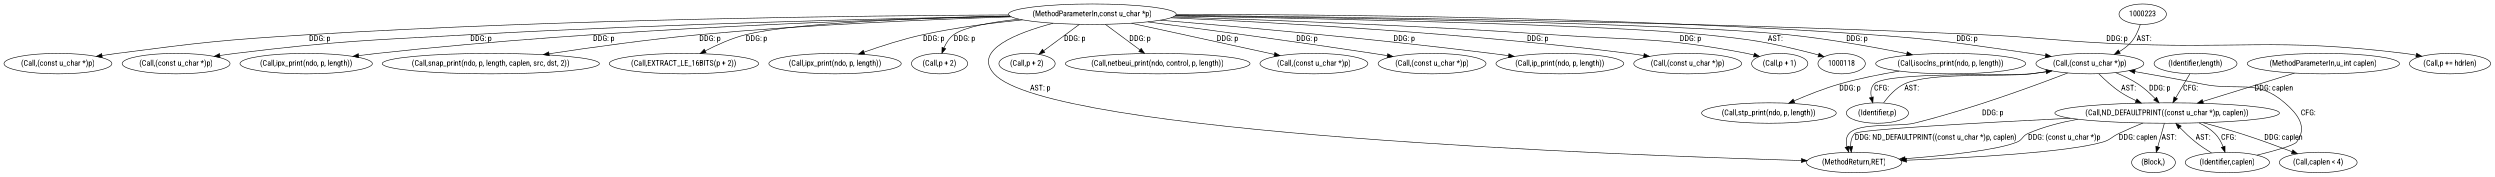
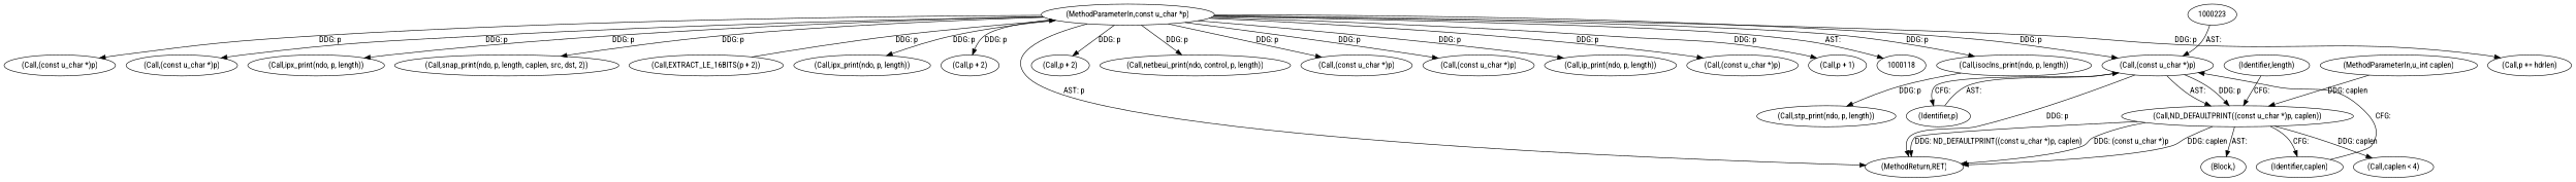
  digraph {
    fontname="Roboto Condensed"
    node [fontname="Roboto Condensed"]
    edge [fontname="Roboto Condensed"]
    n1 [label="(Call,(const u_char *)p)"]
    n2 [label="(Call,ND_DEFAULTPRINT((const u_char *)p, caplen))"]
    n3 [label="(MethodReturn,RET)"]
    n4 [label="(Identifier,p)"]
    n5 [label="(Block,)"]
    n6 [label="(Identifier,caplen)"]
    n7 [label="(Call,caplen < 4)"]
    n8 [label="(MethodParameterIn,const u_char *p)"]
    n9 [label="(Call,p += hdrlen)"]
    n10 [label="(Call,(const u_char *)p)"]
    n11 [label="(Call,(const u_char *)p)"]
    n12 [label="(Call,ipx_print(ndo, p, length))"]
    n13 [label="(Call,snap_print(ndo, p, length, caplen, src, dst, 2))"]
    n14 [label="(Call,EXTRACT_LE_16BITS(p + 2))"]
    n15 [label="(Call,ipx_print(ndo, p, length))"]
    n16 [label="(Call,isoclns_print(ndo, p, length))"]
    n17 [label="(Call,p + 2)"]
    n18 [label="(Call,p + 2)"]
    n19 [label="(Call,netbeui_print(ndo, control, p, length))"]
    n20 [label="(Call,(const u_char *)p)"]
    n21 [label="(Call,(const u_char *)p)"]
    n22 [label="(Call,ip_print(ndo, p, length))"]
    n23 [label="(Call,(const u_char *)p)"]
    n24 [label="(Call,p + 1)"]
    1000118
    n26 [label="(Call,stp_print(ndo, p, length))"]
    n27 [label="(Identifier,length)"]
    n28 [label="(MethodParameterIn,u_int caplen)"]
    1000223
    n1 -> n2 [label="AST: "]
    n1 -> n2 [label="DDG: p"]
    n1 -> n3 [label="DDG: p"]
    n1 -> n4 [label="CFG: "]
    n2 -> n3 [label="DDG: caplen"]
    n2 -> n3 [label="DDG: ND_DEFAULTPRINT((const u_char *)p, caplen)"]
    n2 -> n3 [label="DDG: (const u_char *)p"]
    n2 -> n5 [label="AST: "]
    n2 -> n6 [label="CFG: "]
    n2 -> n7 [label="DDG: caplen"]
    n4 -> n1 [label="AST: "]
    n6 -> n1 [label="CFG: "]
-   n6 -> n2 [label="AST: "]
    n8 -> n1 [label="DDG: p"]
    n8 -> n3 [label="AST: p"]
    n8 -> n9 [label="DDG: p"]
    n8 -> n10 [label="DDG: p"]
    n8 -> n11 [label="DDG: p"]
    n8 -> n12 [label="DDG: p"]
    n8 -> n13 [label="DDG: p"]
-   n8 -> n14 [label="DDG: p"]
+   n14 -> n8 [label="DDG: p"]
    n8 -> n15 [label="DDG: p"]
    n8 -> n16 [label="DDG: p"]
    n8 -> n17 [label="DDG: p"]
    n8 -> n18 [label="DDG: p"]
    n8 -> n19 [label="DDG: p"]
    n8 -> n20 [label="DDG: p"]
    n8 -> n21 [label="DDG: p"]
    n8 -> n22 [label="DDG: p"]
    n8 -> n23 [label="DDG: p"]
    n8 -> n24 [label="DDG: p"]
    n8 -> 1000118 [label="AST: "]
    n16 -> n26 [label="DDG: p"]
    n27 -> n2 [label="CFG: "]
    n28 -> n2 [label="DDG: caplen"]
    1000223 -> n1 [label="AST: "]
  }
